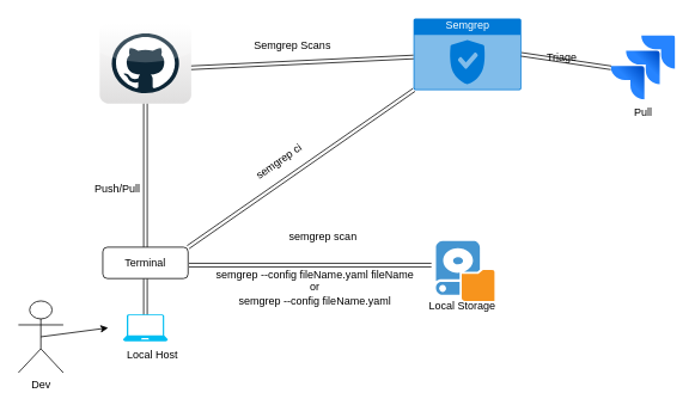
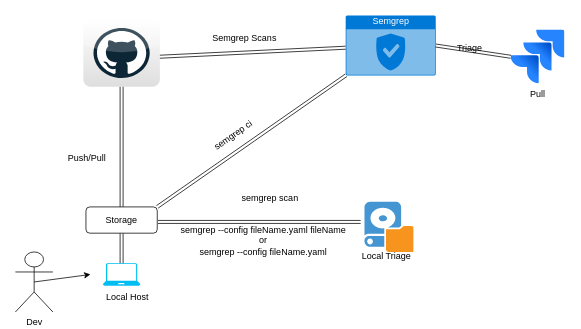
  <mxCell id="0" />
  <mxCell id="1" parent="0" />
  <mxCell id="2" value="Dev" style="shape=umlActor;verticalLabelPosition=bottom;verticalAlign=top;html=1;outlineConnect=0;" parent="1" vertex="1"><mxGeometry x="20" y="335" width="50" height="80" as="geometry" /></mxCell>
  <mxCell id="3" value="" style="verticalLabelPosition=bottom;html=1;verticalAlign=top;align=center;strokeColor=none;fillColor=#00BEF2;shape=mxgraph.azure.laptop;pointerEvents=1;" parent="1" vertex="1"><mxGeometry x="136.5" y="350" width="50" height="30" as="geometry" /></mxCell>
  <mxCell id="4" value="Local Host" style="text;html=1;align=center;verticalAlign=middle;resizable=0;points=[];autosize=1;strokeColor=none;fillColor=none;" parent="1" vertex="1"><mxGeometry x="129" y="380" width="80" height="30" as="geometry" /></mxCell>
  <mxCell id="5" value="" style="edgeStyle=none;orthogonalLoop=1;jettySize=auto;html=1;exitX=0.5;exitY=0.5;exitDx=0;exitDy=0;exitPerimeter=0;" parent="1" source="2" edge="1"><mxGeometry width="100" relative="1" as="geometry"><mxPoint x="40" y="265" as="sourcePoint" /><mxPoint x="120" y="365" as="targetPoint" /><Array as="points" /></mxGeometry></mxCell>
  <mxCell id="6" style="edgeStyle=none;html=1;exitX=0.5;exitY=1;exitDx=0;exitDy=0;entryX=0.5;entryY=0;entryDx=0;entryDy=0;entryPerimeter=0;shape=link;" parent="1" source="7" target="3" edge="1"><mxGeometry relative="1" as="geometry" /></mxCell>
- <mxCell id="7" value="Terminal" style="rounded=1;whiteSpace=wrap;html=1;" parent="1" vertex="1"><mxGeometry x="114" y="275" width="95" height="35" as="geometry" /></mxCell>
+ <mxCell id="7" value="Storage" style="rounded=1;whiteSpace=wrap;html=1;" parent="1" vertex="1"><mxGeometry x="114" y="275" width="95" height="35" as="geometry" /></mxCell>
  <mxCell id="8" value="Semgrep" style="html=1;strokeColor=none;fillColor=#0079D6;labelPosition=center;verticalLabelPosition=middle;verticalAlign=top;align=center;fontSize=12;outlineConnect=0;spacingTop=-6;fontColor=#FFFFFF;sketch=0;shape=mxgraph.sitemap.security;" parent="1" vertex="1"><mxGeometry x="460" y="20" width="120" height="80" as="geometry" /></mxCell>
  <mxCell id="9" value="" style="edgeStyle=none;orthogonalLoop=1;jettySize=auto;html=1;endArrow=classic;startArrow=classic;endSize=8;startSize=8;shape=link;exitX=0.975;exitY=0.556;exitDx=0;exitDy=0;exitPerimeter=0;" parent="1" source="10" target="8" edge="1"><mxGeometry width="100" relative="1" as="geometry"><mxPoint x="220" y="75" as="sourcePoint" /><mxPoint x="370" y="95" as="targetPoint" /><Array as="points" /></mxGeometry></mxCell>
  <mxCell id="10" value="" style="dashed=0;outlineConnect=0;html=1;align=center;labelPosition=center;verticalLabelPosition=bottom;verticalAlign=top;shape=mxgraph.webicons.github;gradientColor=#DFDEDE" parent="1" vertex="1"><mxGeometry x="110.5" y="25" width="102" height="90" as="geometry" /></mxCell>
  <mxCell id="11" value="" style="edgeStyle=none;orthogonalLoop=1;jettySize=auto;html=1;endArrow=classic;startArrow=classic;endSize=8;startSize=8;shape=link;exitX=0.5;exitY=0;exitDx=0;exitDy=0;" parent="1" source="7" target="10" edge="1"><mxGeometry width="100" relative="1" as="geometry"><mxPoint x="80" y="215" as="sourcePoint" /><mxPoint x="180" y="215" as="targetPoint" /><Array as="points" /></mxGeometry></mxCell>
  <mxCell id="12" value="Semgrep Scans" style="text;html=1;align=center;verticalAlign=middle;resizable=0;points=[];autosize=1;strokeColor=none;fillColor=none;" parent="1" vertex="1"><mxGeometry x="270" y="35" width="110" height="30" as="geometry" /></mxCell>
- <mxCell id="13" value="Push/Pull" style="text;html=1;align=center;verticalAlign=middle;resizable=0;points=[];autosize=1;strokeColor=none;fillColor=none;" parent="1" vertex="1"><mxGeometry x="95" y="195" width="70" height="30" as="geometry" /></mxCell>
+ <mxCell id="13" value="Push/Pull" style="text;html=1;align=center;verticalAlign=middle;resizable=0;points=[];autosize=1;strokeColor=none;fillColor=none;" parent="1" vertex="1"><mxGeometry x="80" y="195" width="70" height="30" as="geometry" /></mxCell>
  <mxCell id="14" value="" style="edgeStyle=none;orthogonalLoop=1;jettySize=auto;html=1;shape=link;exitX=1;exitY=0;exitDx=0;exitDy=0;entryX=0.005;entryY=0.995;entryDx=0;entryDy=0;entryPerimeter=0;" parent="1" source="7" target="8" edge="1"><mxGeometry width="100" relative="1" as="geometry"><mxPoint x="240" y="375" as="sourcePoint" /><mxPoint x="340" y="375" as="targetPoint" /><Array as="points" /></mxGeometry></mxCell>
  <mxCell id="15" value="semgrep ci" style="text;html=1;align=center;verticalAlign=middle;resizable=0;points=[];autosize=1;strokeColor=none;fillColor=none;rotation=-35;" parent="1" vertex="1"><mxGeometry x="270" y="165" width="80" height="30" as="geometry" /></mxCell>
  <mxCell id="16" value="" style="shadow=0;dashed=0;html=1;strokeColor=none;fillColor=#4495D1;labelPosition=center;verticalLabelPosition=bottom;verticalAlign=top;align=center;outlineConnect=0;shape=mxgraph.veeam.local_disk;" parent="1" vertex="1"><mxGeometry x="485" y="268.2" width="65.2" height="66.8" as="geometry" /></mxCell>
  <mxCell id="17" value="" style="edgeStyle=none;orthogonalLoop=1;jettySize=auto;html=1;shape=link;" parent="1" edge="1"><mxGeometry width="100" relative="1" as="geometry"><mxPoint x="210" y="295" as="sourcePoint" /><mxPoint x="480" y="295" as="targetPoint" /><Array as="points" /></mxGeometry></mxCell>
- <mxCell id="18" value="Local Storage" style="text;html=1;align=center;verticalAlign=middle;resizable=0;points=[];autosize=1;strokeColor=none;fillColor=none;" parent="1" vertex="1"><mxGeometry x="464" y="325.9" width="100" height="30" as="geometry" /></mxCell>
+ <mxCell id="18" value="Local Triage" style="text;html=1;align=center;verticalAlign=middle;resizable=0;points=[];autosize=1;strokeColor=none;fillColor=none;" parent="1" vertex="1"><mxGeometry x="464" y="325.9" width="100" height="30" as="geometry" /></mxCell>
  <mxCell id="19" value="semgrep scan" style="text;html=1;align=center;verticalAlign=middle;resizable=0;points=[];autosize=1;strokeColor=none;fillColor=none;" parent="1" vertex="1"><mxGeometry x="309" y="249.1" width="100" height="30" as="geometry" /></mxCell>
  <mxCell id="20" value="semgrep --config fileName.yaml fileName&lt;br&gt;or&lt;br&gt;semgrep --config fileName.yaml" style="text;html=1;align=center;verticalAlign=middle;resizable=0;points=[];autosize=1;strokeColor=none;fillColor=none;" parent="1" vertex="1"><mxGeometry x="230" y="290" width="240" height="60" as="geometry" /></mxCell>
  <mxCell id="21" value="Pull" style="image;image=img/lib/atlassian/Jira_Logo.svg;" parent="1" vertex="1"><mxGeometry x="680" y="39" width="72" height="72" as="geometry" /></mxCell>
  <mxCell id="22" value="" style="edgeStyle=none;orthogonalLoop=1;jettySize=auto;html=1;shape=link;exitX=1;exitY=0.5;exitDx=0;exitDy=0;exitPerimeter=0;entryX=0;entryY=0.5;entryDx=0;entryDy=0;" parent="1" source="8" target="21" edge="1"><mxGeometry width="100" relative="1" as="geometry"><mxPoint x="570" y="65" as="sourcePoint" /><mxPoint x="670" y="65" as="targetPoint" /><Array as="points" /></mxGeometry></mxCell>
  <mxCell id="23" value="Triage" style="text;html=1;align=center;verticalAlign=middle;resizable=0;points=[];autosize=1;strokeColor=none;fillColor=none;" parent="1" vertex="1"><mxGeometry x="595" y="49" width="60" height="30" as="geometry" /></mxCell>
